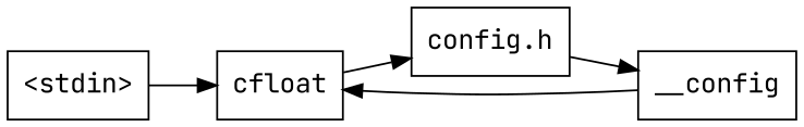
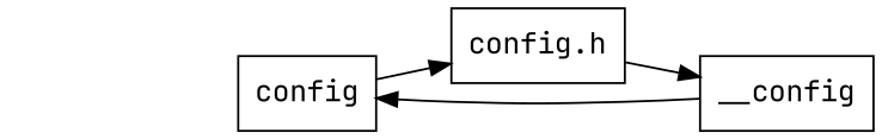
  digraph {
    fontname="JetBrains Mono"
    rankdir=LR
    node [fontname="JetBrains Mono" shape=box]
    edge [fontname="JetBrains Mono"]
-   n1 [label="\<stdin\>"]
-   n2 [label=cfloat]
+   n2 [label=config]
    n3 [label="config.h"]
    n4 [label=__config]
-   n1 -> n2
    n2 -> n3
    n3 -> n4
    n4 -> n2
  }
